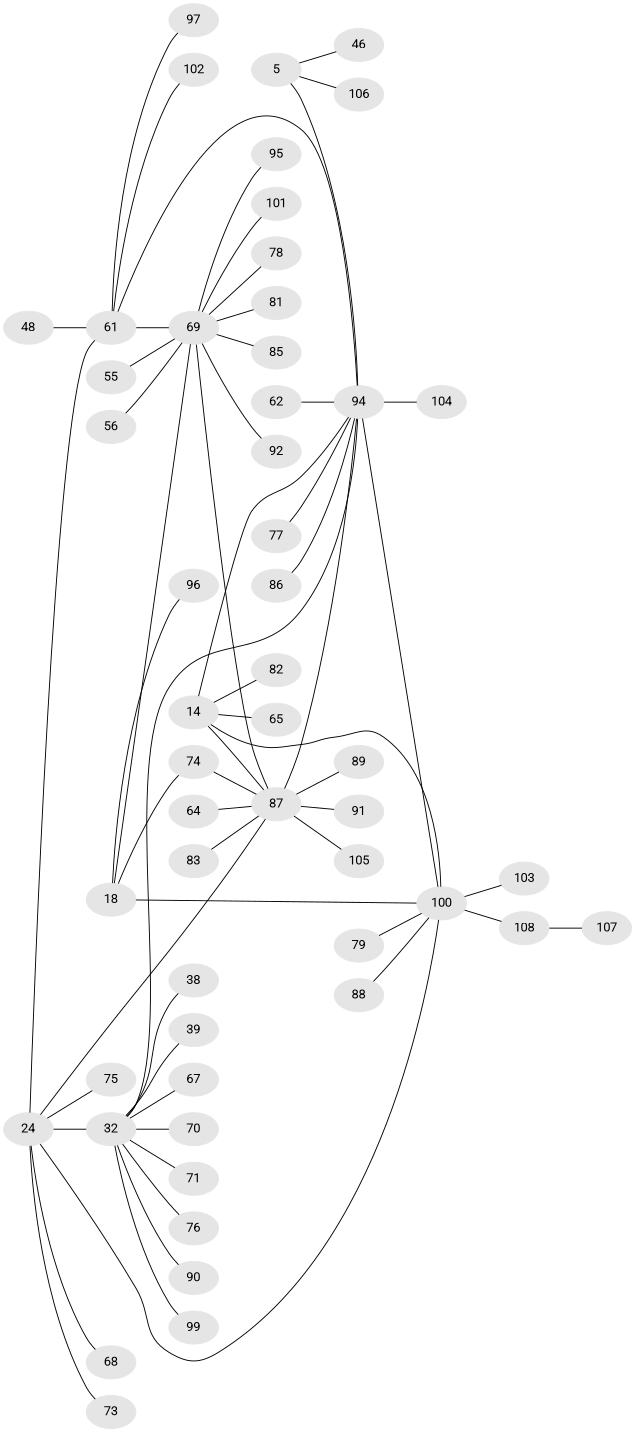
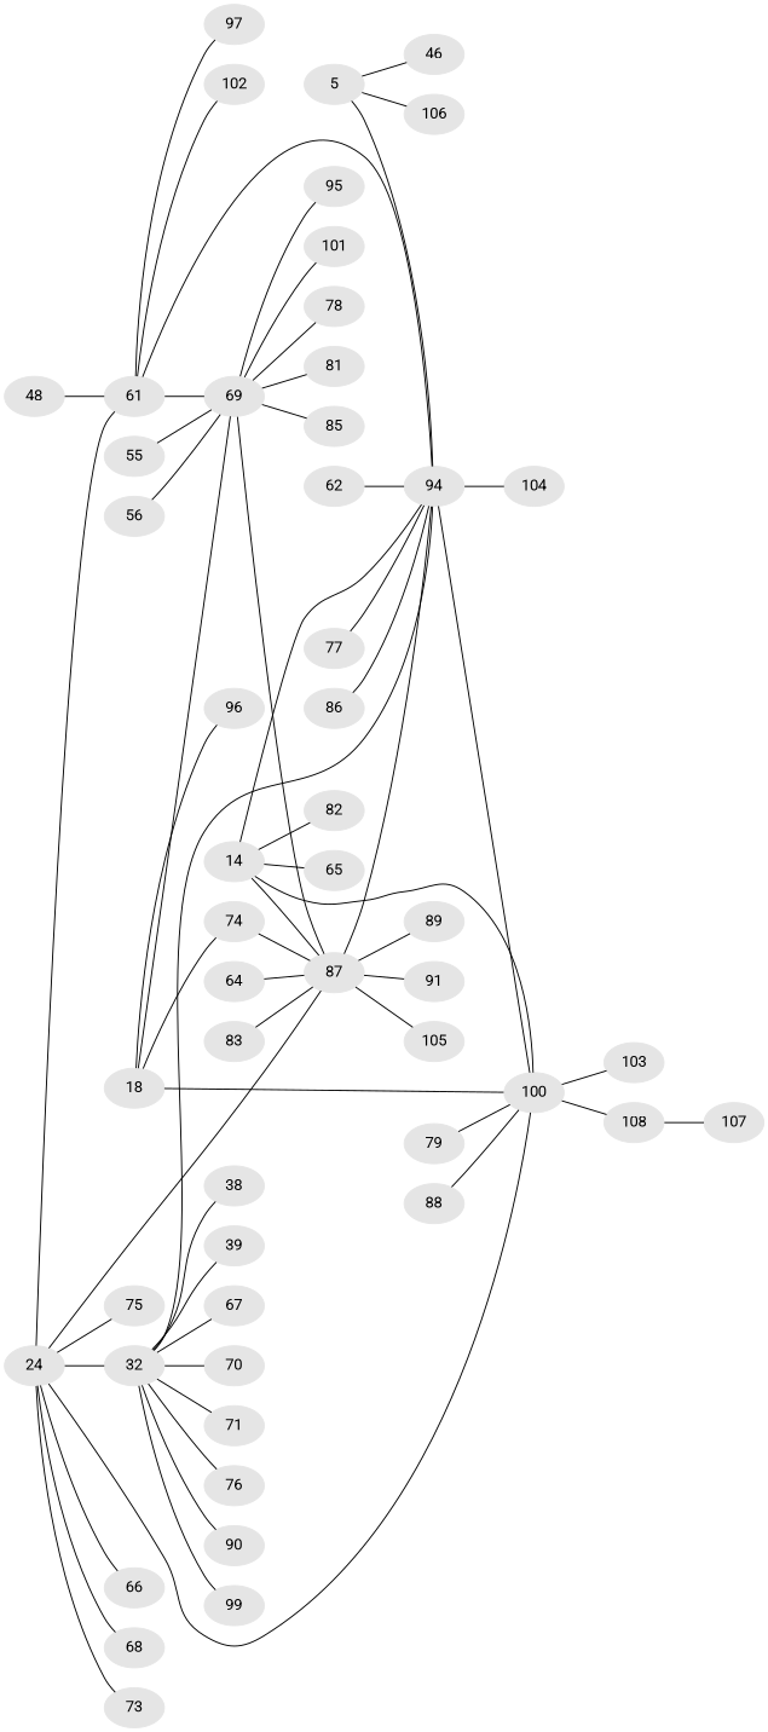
  graph {
    fontname=Roboto
    rankdir=LR
    node [color=gray90 fontname=Roboto style=filled]
    edge [fontname=Roboto]
    5 [super="+4"]
    46
    94 [super="+3+38+52+40+41+59+60"]
    106 [super="+53"]
    69 [super="+35+42"]
    87 [super="+15+33+34"]
    78
    81
    85
-   92
    95 [super="+49"]
    101 [super="+43"]
    100 [super="+16+20+29+30+44+45+57"]
    104
    14 [super="+13"]
    65
    82 [super="+72"]
    89 [super="+84"]
    91 [super="+54"]
    105
    103 [super="+93"]
    108 [super="+80"]
    18 [super="+17"]
    74
    96
    24 [super="+23"]
    32 [super="+25+26"]
    61 [super="+36+10"]
+   66 [super="+50"]
    68
    73
    75
    n33 [label=38]
    39
    67
    70
    71
    76
    90
    99
    97
    102 [super="+63"]
    48
    55
    56
    62
    64
    77 [super="+27"]
    79
    83
    86
    88
    107
    5 -- 46
    5 -- 94 [weight=6]
    5 -- 106
    94 -- 100
    94 -- 104
    69 -- 87 [weight=2]
    69 -- 78
    69 -- 81
    69 -- 85
-   69 -- 92
    69 -- 95
    69 -- 101
    87 -- 94
    87 -- 89
    87 -- 91
    87 -- 105
    100 -- 103
    100 -- 108
    14 -- 94
    14 -- 87 [weight=6]
    14 -- 100
    14 -- 65
    14 -- 82
    108 -- 107
    18 -- 69
    18 -- 100 [weight=6]
    18 -- 74
    18 -- 96
    74 -- 87
    24 -- 87
    24 -- 100
    24 -- 32 [weight=6]
    24 -- 61 [weight=2]
+   24 -- 66
    24 -- 68
    24 -- 73
    24 -- 75
    32 -- 94 [weight=2]
    32 -- n33
    32 -- 39
    32 -- 67
    32 -- 70
    32 -- 71
    32 -- 76
    32 -- 90
    32 -- 99
    61 -- 94
    61 -- 69 [weight=7]
    61 -- 97
    61 -- 102
    48 -- 61
    55 -- 69
    56 -- 69
    62 -- 94
    64 -- 87
    77 -- 94
    79 -- 100
    83 -- 87
    86 -- 94
    88 -- 100
  }
